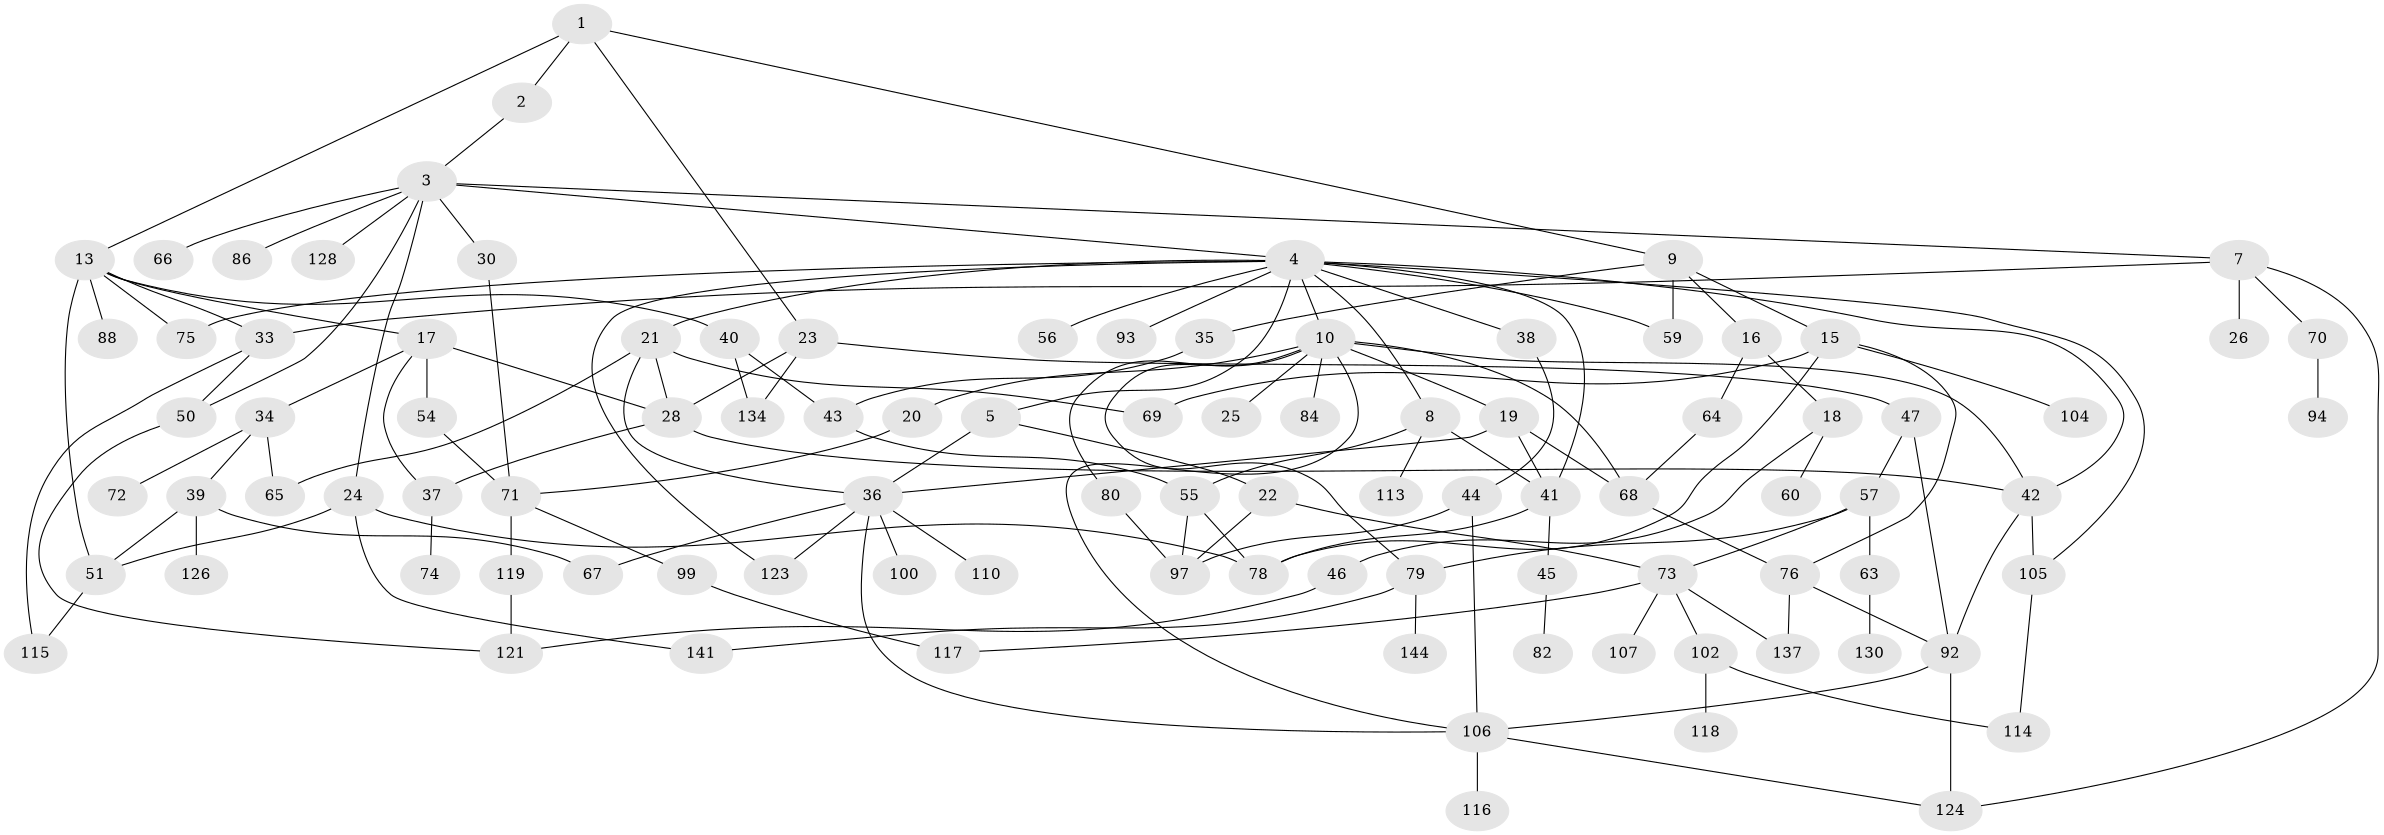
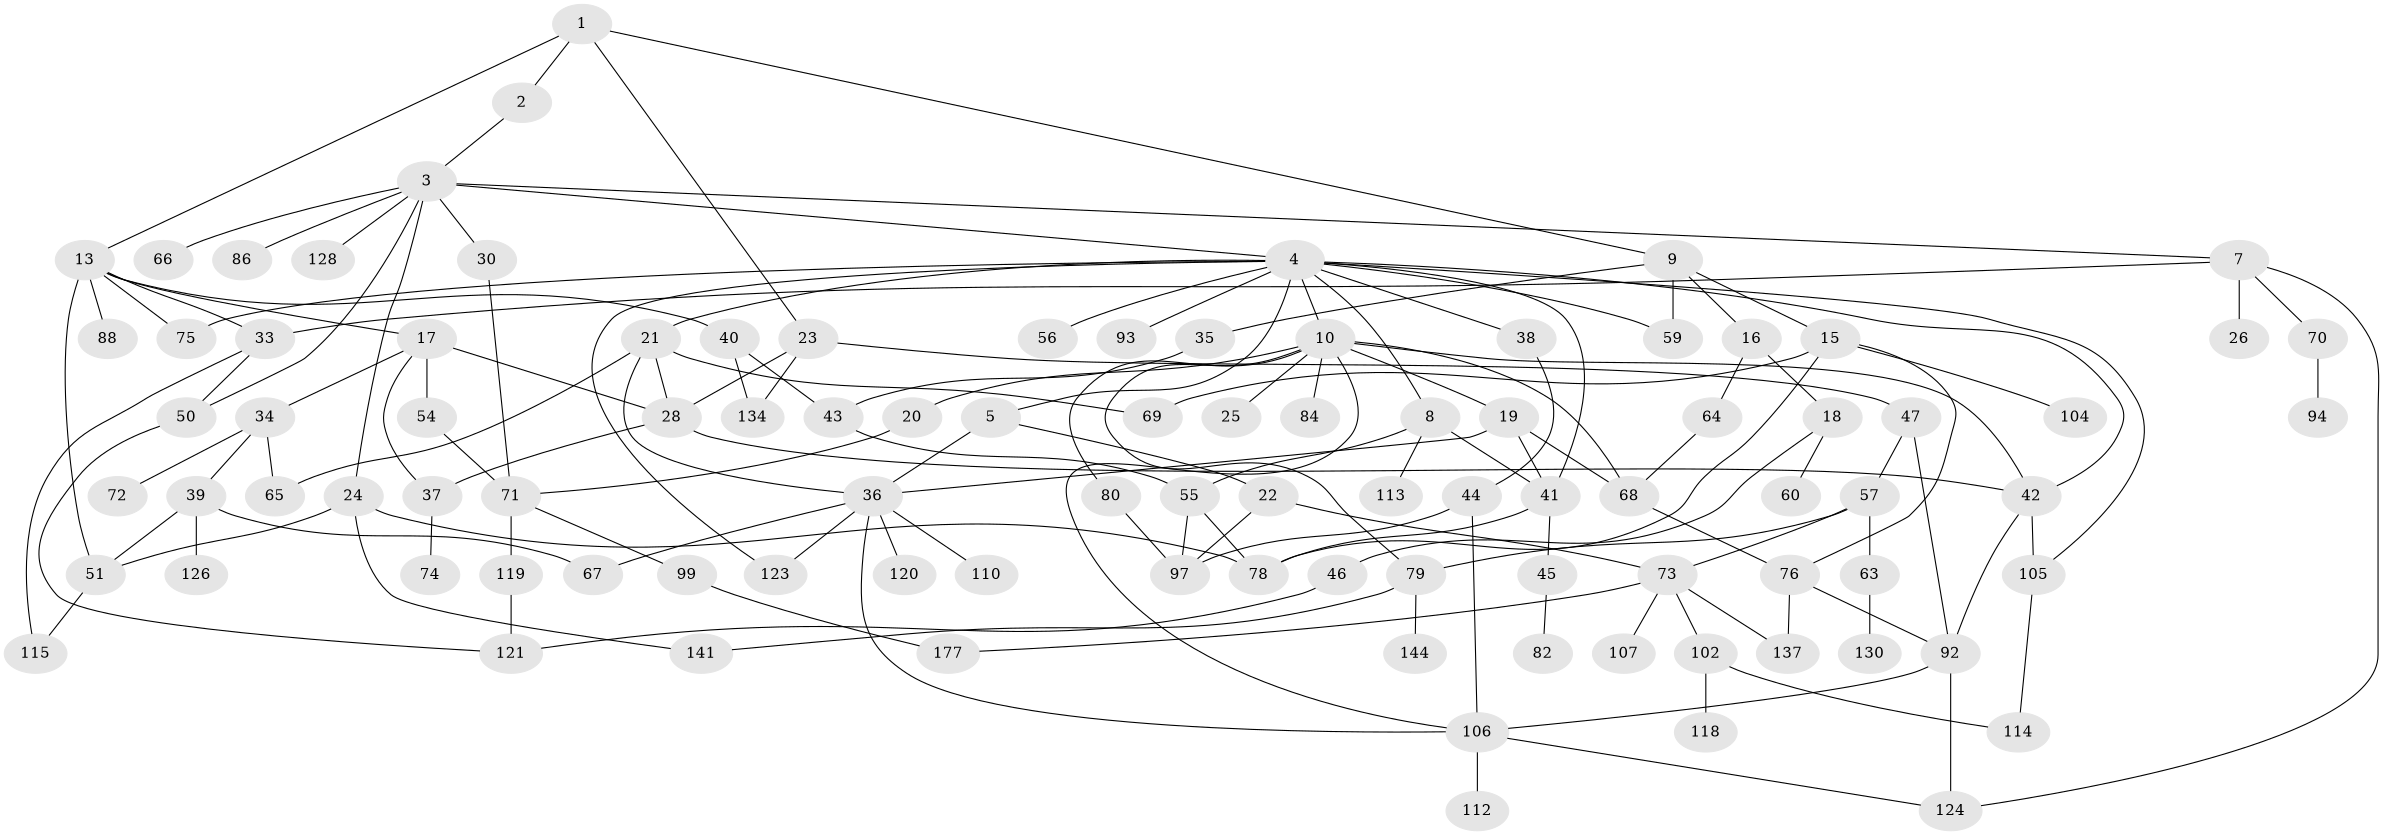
  graph {
    node [color=gray90 style=filled]
    1 [super="+6"]
    2
    9 [super="+32"]
    13 [super="+29"]
    23 [super="+98"]
    3 [super="+27"]
    59 [super="+103"]
    15 [super="+48"]
    16
    35
    75 [super="+142"]
    33 [super="+58"]
    17 [super="+31"]
    40 [super="+122"]
    51 [super="+100"]
    88
    28 [super="+83"]
    47 [super="+61"]
    134
    4 [super="+53"]
    7 [super="+12"]
    24
    30 [super="+52"]
    50 [super="+125"]
    66 [super="+135"]
    86 [super="+145"]
    128
    5
    8 [super="+14"]
    10 [super="+11"]
    21 [super="+89"]
    38
    41
    42 [super="+49"]
    56
    93
    105
    123
    26
    70
    124 [super="+132"]
    78 [super="+96"]
    141
    71 [super="+138"]
    121
    22
    36 [super="+81"]
    55 [super="+90"]
    113
    19
    20 [super="+91"]
    25
    68 [super="+146"]
    79 [super="+95"]
    80
    84
    106 [super="+109"]
    69
    65
    44 [super="+85"]
    45
    92 [super="+101"]
    114
    73 [super="+77"]
    97 [super="+133"]
    67 [super="+129"]
    110
-   120 [super="+127" label=100]
+   120 [super="+127"]
    115
    94
    76 [super="+136"]
    104
    18 [super="+111"]
    64
    43 [super="+140"]
    144
-   116
+   116 [label=112]
    34
    37
    54
    137
    46 [super="+87"]
    60
    39
    72
    74
    99
    119
    102 [super="+108"]
    107 [super="+131"]
-   117 [super="+143"]
+   117 [super="+143" label=177]
    57 [super="+62"]
    126 [super="+139"]
    82
    63
    130
    118
    1 -- 2
    1 -- 9
    1 -- 13
    1 -- 23
    2 -- 3
    9 -- 59
    9 -- 15
    9 -- 16
    9 -- 35
    13 -- 75
    13 -- 33
    13 -- 17
    13 -- 40
    13 -- 51
    13 -- 88
    23 -- 28
    23 -- 47
    23 -- 134
    3 -- 4
    3 -- 7
    3 -- 24
    3 -- 30
    3 -- 50
    3 -- 66
    3 -- 86
    3 -- 128
    15 -- 78
    15 -- 69
    15 -- 76
    15 -- 104
    16 -- 18
    16 -- 64
    35 -- 43
    33 -- 50
    33 -- 115
    17 -- 28
    17 -- 34
    17 -- 37
    17 -- 54
    40 -- 134
    40 -- 43
    51 -- 115
    28 -- 42
    28 -- 37
    47 -- 92
    47 -- 57
    4 -- 59
    4 -- 75
    4 -- 5
    4 -- 8
    4 -- 10
    4 -- 21
    4 -- 38
    4 -- 41
    4 -- 42
    4 -- 56
    4 -- 93
    4 -- 105
    4 -- 123
    7 -- 33
    7 -- 26
    7 -- 70
    7 -- 124
    24 -- 51
    24 -- 78
    24 -- 141
    30 -- 71
    50 -- 121
    5 -- 22
    5 -- 36
    8 -- 41
    8 -- 55
    8 -- 113
    10 -- 42
    10 -- 19
    10 -- 20
    10 -- 25
    10 -- 68
    10 -- 79
    10 -- 80
    10 -- 84
    10 -- 106
    21 -- 28
    21 -- 36
    21 -- 69
    21 -- 65
    38 -- 44
    41 -- 78
    41 -- 45
    42 -- 105
    42 -- 92
    105 -- 114
    70 -- 94
    71 -- 99
    71 -- 119
    22 -- 73
    22 -- 97
    36 -- 123
    36 -- 106
    36 -- 67
    36 -- 110
    36 -- 120
    55 -- 78
    55 -- 97
    19 -- 41
    19 -- 36
    19 -- 68
    20 -- 71
    68 -- 76
    79 -- 141
    79 -- 144
    80 -- 97
    106 -- 124
    106 -- 116
    44 -- 106
    44 -- 97
    45 -- 82
    92 -- 124
    92 -- 106
    73 -- 137
    73 -- 102
    73 -- 107
    73 -- 117
    76 -- 92
    76 -- 137
    18 -- 46
    18 -- 60
    64 -- 68
    43 -- 55
    34 -- 65
    34 -- 39
    34 -- 72
    37 -- 74
    54 -- 71
    46 -- 121
    39 -- 51
    39 -- 67
    39 -- 126
    99 -- 117
    119 -- 121
    102 -- 114
    102 -- 118
    57 -- 79
    57 -- 73
    57 -- 63
    63 -- 130
  }
